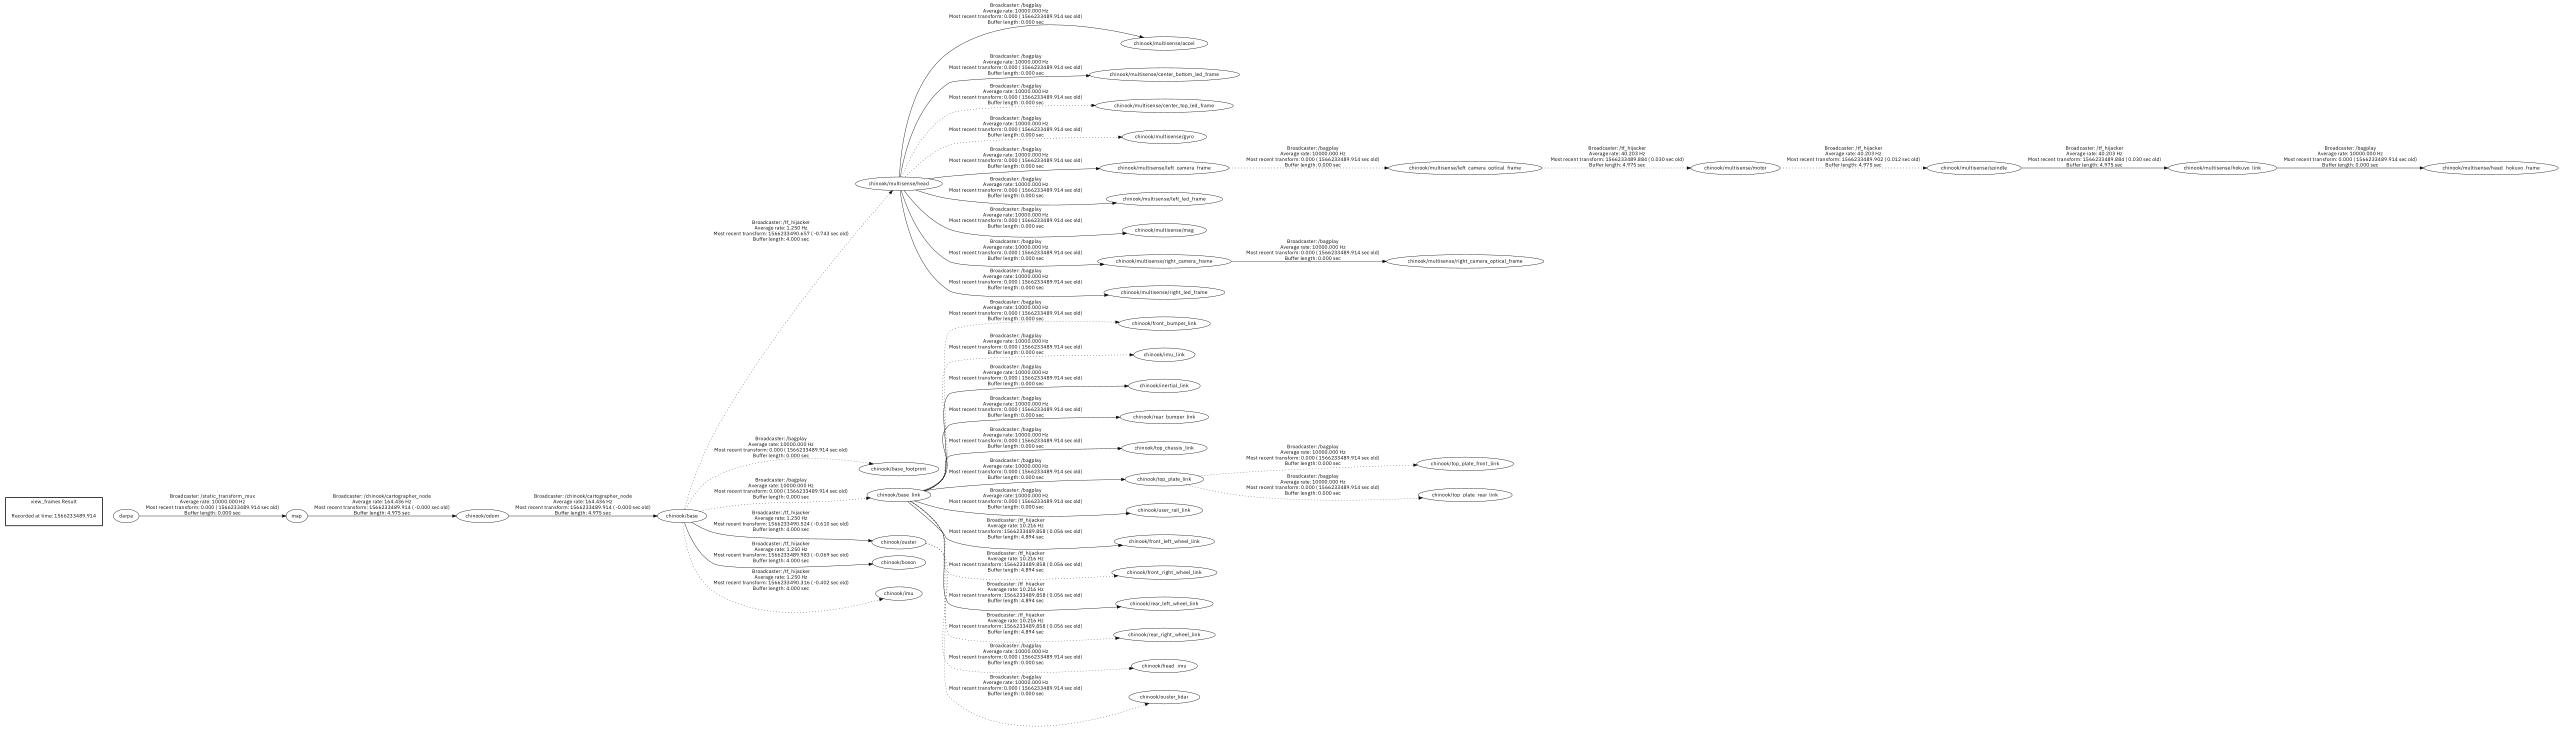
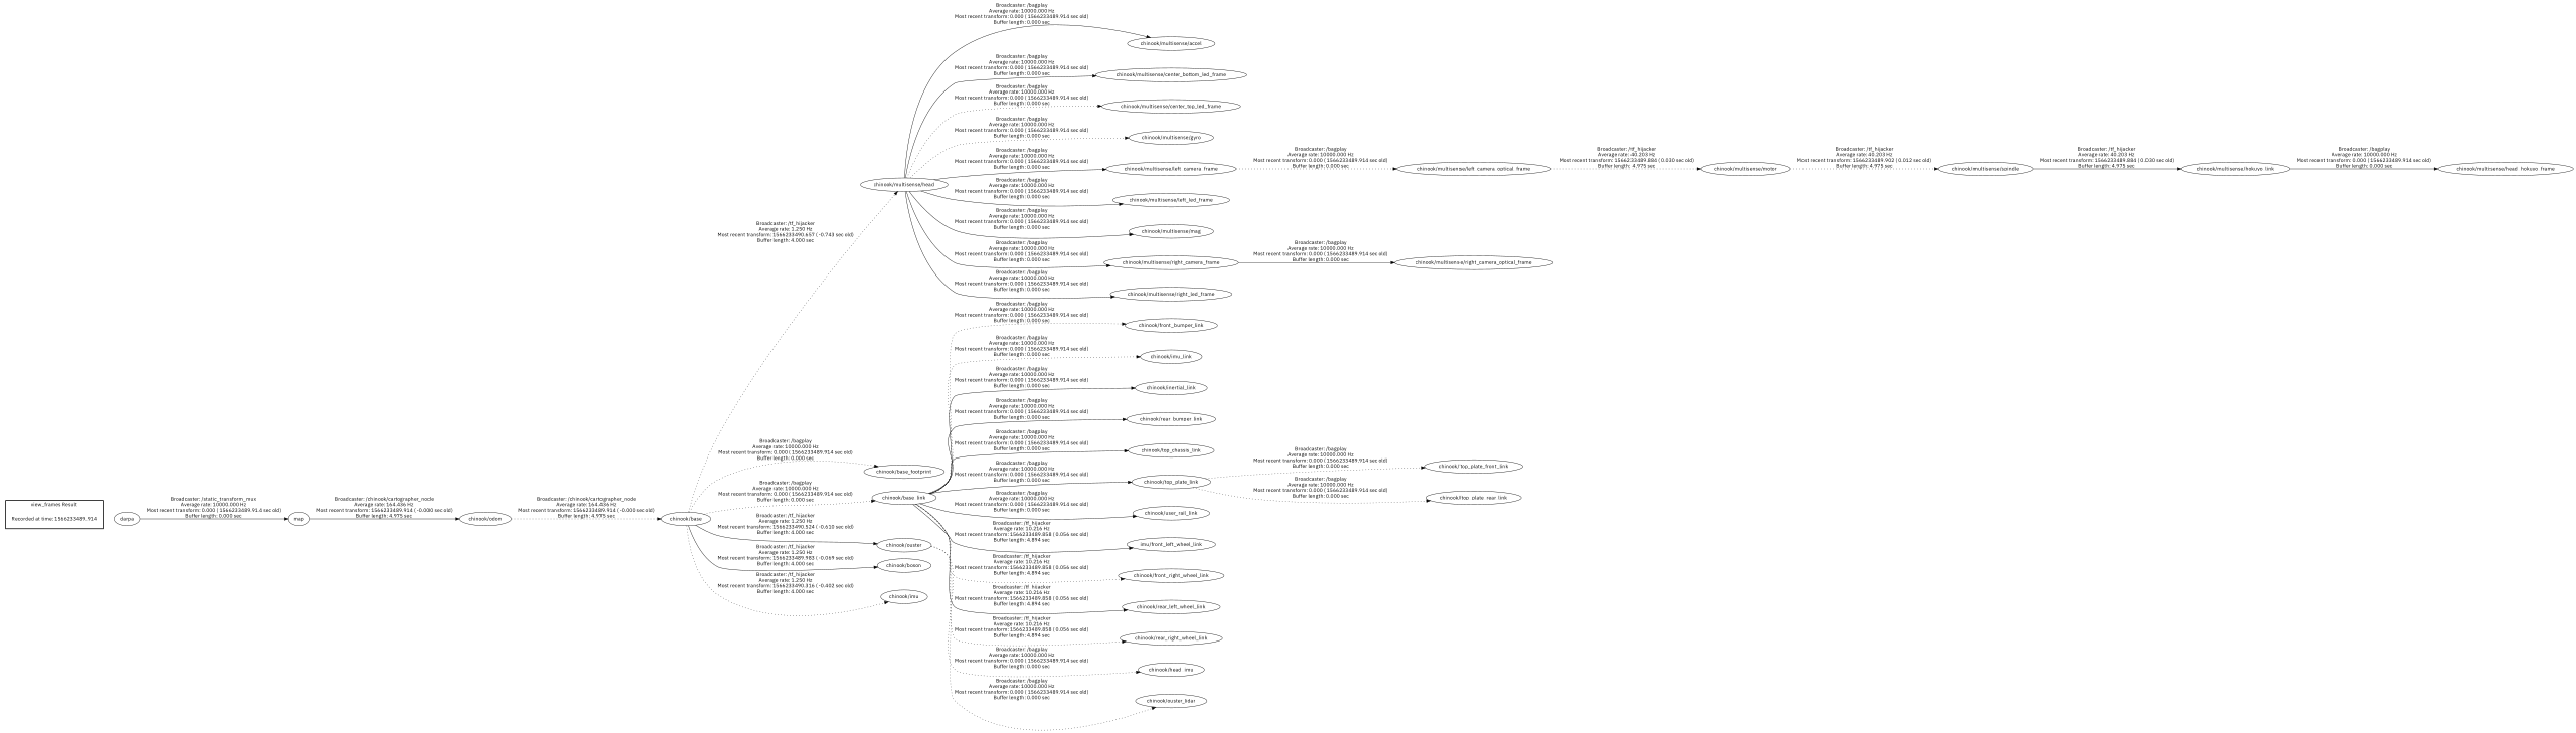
  digraph {
    fontname="IBM Plex Sans"
    rankdir=LR
    node [fontname="IBM Plex Sans"]
    edge [fontname="IBM Plex Sans" style=solid]
    "Recorded at time: 1566233489.914" [shape=plaintext]
    darpa
    map
    "chinook/odom"
    "chinook/base"
    "chinook/multisense/head"
    "chinook/multisense/accel"
    "chinook/multisense/center_bottom_led_frame"
    "chinook/multisense/center_top_led_frame"
    "chinook/multisense/gyro"
    "chinook/multisense/left_camera_frame"
    "chinook/multisense/left_led_frame"
    "chinook/multisense/mag"
    "chinook/multisense/right_camera_frame"
    "chinook/multisense/right_led_frame"
    "chinook/multisense/left_camera_optical_frame"
    "chinook/multisense/right_camera_optical_frame"
    "chinook/base_footprint"
    "chinook/base_link"
    "chinook/ouster"
    "chinook/boson"
    "chinook/imu"
    "chinook/front_bumper_link"
    "chinook/imu_link"
    "chinook/inertial_link"
    "chinook/rear_bumper_link"
    "chinook/top_chassis_link"
    "chinook/top_plate_link"
    "chinook/user_rail_link"
-   "chinook/front_left_wheel_link"
+   "chinook/front_left_wheel_link" [label="imu/front_left_wheel_link"]
    "chinook/front_right_wheel_link"
    "chinook/rear_left_wheel_link"
    "chinook/rear_right_wheel_link"
    n34 [label="chinook/head_imu"]
    "chinook/ouster_lidar"
    "chinook/multisense/hokuyo_link"
    "chinook/multisense/head_hokuyo_frame"
    "chinook/multisense/spindle"
    "chinook/multisense/motor"
    "chinook/top_plate_front_link"
    "chinook/top_plate_rear_link"
    subgraph cluster_1 {
      color=black
      label="view_frames Result"
      style=bold
      "Recorded at time: 1566233489.914"
    }
    "Recorded at time: 1566233489.914" -> darpa [style=invis]
    darpa -> map [label="Broadcaster: /static_transform_mux\nAverage rate: 10000.000 Hz\nMost recent transform: 0.000 ( 1566233489.914 sec old)\nBuffer length: 0.000 sec\n"]
    map -> "chinook/odom" [label="Broadcaster: /chinook/cartographer_node\nAverage rate: 164.436 Hz\nMost recent transform: 1566233489.914 ( -0.000 sec old)\nBuffer length: 4.975 sec\n"]
-   "chinook/odom" -> "chinook/base" [label="Broadcaster: /chinook/cartographer_node\nAverage rate: 164.436 Hz\nMost recent transform: 1566233489.914 ( -0.000 sec old)\nBuffer length: 4.975 sec\n"]
+   "chinook/odom" -> "chinook/base" [label="Broadcaster: /chinook/cartographer_node\nAverage rate: 164.436 Hz\nMost recent transform: 1566233489.914 ( -0.000 sec old)\nBuffer length: 4.975 sec\n" style=dotted]
    "chinook/base" -> "chinook/multisense/head" [label="Broadcaster: /tf_hijacker\nAverage rate: 1.250 Hz\nMost recent transform: 1566233490.657 ( -0.743 sec old)\nBuffer length: 4.000 sec\n" style=dotted]
    "chinook/base" -> "chinook/base_footprint" [label="Broadcaster: /bagplay\nAverage rate: 10000.000 Hz\nMost recent transform: 0.000 ( 1566233489.914 sec old)\nBuffer length: 0.000 sec\n" style=dotted]
    "chinook/base" -> "chinook/base_link" [label="Broadcaster: /bagplay\nAverage rate: 10000.000 Hz\nMost recent transform: 0.000 ( 1566233489.914 sec old)\nBuffer length: 0.000 sec\n" style=dotted]
    "chinook/base" -> "chinook/ouster" [label="Broadcaster: /tf_hijacker\nAverage rate: 1.250 Hz\nMost recent transform: 1566233490.524 ( -0.610 sec old)\nBuffer length: 4.000 sec\n"]
    "chinook/base" -> "chinook/boson" [label="Broadcaster: /tf_hijacker\nAverage rate: 1.250 Hz\nMost recent transform: 1566233489.983 ( -0.069 sec old)\nBuffer length: 4.000 sec\n"]
    "chinook/base" -> "chinook/imu" [label="Broadcaster: /tf_hijacker\nAverage rate: 1.250 Hz\nMost recent transform: 1566233490.316 ( -0.402 sec old)\nBuffer length: 4.000 sec\n" style=dotted]
    "chinook/multisense/head" -> "chinook/multisense/accel" [label="Broadcaster: /bagplay\nAverage rate: 10000.000 Hz\nMost recent transform: 0.000 ( 1566233489.914 sec old)\nBuffer length: 0.000 sec\n"]
    "chinook/multisense/head" -> "chinook/multisense/center_bottom_led_frame" [label="Broadcaster: /bagplay\nAverage rate: 10000.000 Hz\nMost recent transform: 0.000 ( 1566233489.914 sec old)\nBuffer length: 0.000 sec\n"]
    "chinook/multisense/head" -> "chinook/multisense/center_top_led_frame" [label="Broadcaster: /bagplay\nAverage rate: 10000.000 Hz\nMost recent transform: 0.000 ( 1566233489.914 sec old)\nBuffer length: 0.000 sec\n" style=dotted]
    "chinook/multisense/head" -> "chinook/multisense/gyro" [label="Broadcaster: /bagplay\nAverage rate: 10000.000 Hz\nMost recent transform: 0.000 ( 1566233489.914 sec old)\nBuffer length: 0.000 sec\n" style=dotted]
    "chinook/multisense/head" -> "chinook/multisense/left_camera_frame" [label="Broadcaster: /bagplay\nAverage rate: 10000.000 Hz\nMost recent transform: 0.000 ( 1566233489.914 sec old)\nBuffer length: 0.000 sec\n"]
    "chinook/multisense/head" -> "chinook/multisense/left_led_frame" [label="Broadcaster: /bagplay\nAverage rate: 10000.000 Hz\nMost recent transform: 0.000 ( 1566233489.914 sec old)\nBuffer length: 0.000 sec\n"]
    "chinook/multisense/head" -> "chinook/multisense/mag" [label="Broadcaster: /bagplay\nAverage rate: 10000.000 Hz\nMost recent transform: 0.000 ( 1566233489.914 sec old)\nBuffer length: 0.000 sec\n"]
    "chinook/multisense/head" -> "chinook/multisense/right_camera_frame" [label="Broadcaster: /bagplay\nAverage rate: 10000.000 Hz\nMost recent transform: 0.000 ( 1566233489.914 sec old)\nBuffer length: 0.000 sec\n"]
    "chinook/multisense/head" -> "chinook/multisense/right_led_frame" [label="Broadcaster: /bagplay\nAverage rate: 10000.000 Hz\nMost recent transform: 0.000 ( 1566233489.914 sec old)\nBuffer length: 0.000 sec\n"]
    "chinook/multisense/left_camera_frame" -> "chinook/multisense/left_camera_optical_frame" [label="Broadcaster: /bagplay\nAverage rate: 10000.000 Hz\nMost recent transform: 0.000 ( 1566233489.914 sec old)\nBuffer length: 0.000 sec\n" style=dotted]
    "chinook/multisense/right_camera_frame" -> "chinook/multisense/right_camera_optical_frame" [label="Broadcaster: /bagplay\nAverage rate: 10000.000 Hz\nMost recent transform: 0.000 ( 1566233489.914 sec old)\nBuffer length: 0.000 sec\n"]
    "chinook/multisense/left_camera_optical_frame" -> "chinook/multisense/motor" [label="Broadcaster: /tf_hijacker\nAverage rate: 40.203 Hz\nMost recent transform: 1566233489.884 ( 0.030 sec old)\nBuffer length: 4.975 sec\n" style=dotted]
    "chinook/base_link" -> "chinook/front_bumper_link" [label="Broadcaster: /bagplay\nAverage rate: 10000.000 Hz\nMost recent transform: 0.000 ( 1566233489.914 sec old)\nBuffer length: 0.000 sec\n" style=dotted]
    "chinook/base_link" -> "chinook/imu_link" [label="Broadcaster: /bagplay\nAverage rate: 10000.000 Hz\nMost recent transform: 0.000 ( 1566233489.914 sec old)\nBuffer length: 0.000 sec\n" style=dotted]
    "chinook/base_link" -> "chinook/inertial_link" [label="Broadcaster: /bagplay\nAverage rate: 10000.000 Hz\nMost recent transform: 0.000 ( 1566233489.914 sec old)\nBuffer length: 0.000 sec\n"]
    "chinook/base_link" -> "chinook/rear_bumper_link" [label="Broadcaster: /bagplay\nAverage rate: 10000.000 Hz\nMost recent transform: 0.000 ( 1566233489.914 sec old)\nBuffer length: 0.000 sec\n"]
    "chinook/base_link" -> "chinook/top_chassis_link" [label="Broadcaster: /bagplay\nAverage rate: 10000.000 Hz\nMost recent transform: 0.000 ( 1566233489.914 sec old)\nBuffer length: 0.000 sec\n"]
    "chinook/base_link" -> "chinook/top_plate_link" [label="Broadcaster: /bagplay\nAverage rate: 10000.000 Hz\nMost recent transform: 0.000 ( 1566233489.914 sec old)\nBuffer length: 0.000 sec\n"]
    "chinook/base_link" -> "chinook/user_rail_link" [label="Broadcaster: /bagplay\nAverage rate: 10000.000 Hz\nMost recent transform: 0.000 ( 1566233489.914 sec old)\nBuffer length: 0.000 sec\n"]
    "chinook/base_link" -> "chinook/front_left_wheel_link" [label="Broadcaster: /tf_hijacker\nAverage rate: 10.216 Hz\nMost recent transform: 1566233489.858 ( 0.056 sec old)\nBuffer length: 4.894 sec\n"]
    "chinook/base_link" -> "chinook/front_right_wheel_link" [label="Broadcaster: /tf_hijacker\nAverage rate: 10.216 Hz\nMost recent transform: 1566233489.858 ( 0.056 sec old)\nBuffer length: 4.894 sec\n" style=dotted]
    "chinook/base_link" -> "chinook/rear_left_wheel_link" [label="Broadcaster: /tf_hijacker\nAverage rate: 10.216 Hz\nMost recent transform: 1566233489.858 ( 0.056 sec old)\nBuffer length: 4.894 sec\n"]
    "chinook/base_link" -> "chinook/rear_right_wheel_link" [label="Broadcaster: /tf_hijacker\nAverage rate: 10.216 Hz\nMost recent transform: 1566233489.858 ( 0.056 sec old)\nBuffer length: 4.894 sec\n" style=dotted]
    "chinook/ouster" -> n34 [label="Broadcaster: /bagplay\nAverage rate: 10000.000 Hz\nMost recent transform: 0.000 ( 1566233489.914 sec old)\nBuffer length: 0.000 sec\n" style=dotted]
    "chinook/ouster" -> "chinook/ouster_lidar" [label="Broadcaster: /bagplay\nAverage rate: 10000.000 Hz\nMost recent transform: 0.000 ( 1566233489.914 sec old)\nBuffer length: 0.000 sec\n" style=dotted]
    "chinook/top_plate_link" -> "chinook/top_plate_front_link" [label="Broadcaster: /bagplay\nAverage rate: 10000.000 Hz\nMost recent transform: 0.000 ( 1566233489.914 sec old)\nBuffer length: 0.000 sec\n" style=dotted]
    "chinook/top_plate_link" -> "chinook/top_plate_rear_link" [label="Broadcaster: /bagplay\nAverage rate: 10000.000 Hz\nMost recent transform: 0.000 ( 1566233489.914 sec old)\nBuffer length: 0.000 sec\n" style=dotted]
    "chinook/multisense/hokuyo_link" -> "chinook/multisense/head_hokuyo_frame" [label="Broadcaster: /bagplay\nAverage rate: 10000.000 Hz\nMost recent transform: 0.000 ( 1566233489.914 sec old)\nBuffer length: 0.000 sec\n"]
    "chinook/multisense/spindle" -> "chinook/multisense/hokuyo_link" [label="Broadcaster: /tf_hijacker\nAverage rate: 40.203 Hz\nMost recent transform: 1566233489.884 ( 0.030 sec old)\nBuffer length: 4.975 sec\n"]
    "chinook/multisense/motor" -> "chinook/multisense/spindle" [label="Broadcaster: /tf_hijacker\nAverage rate: 40.203 Hz\nMost recent transform: 1566233489.902 ( 0.012 sec old)\nBuffer length: 4.975 sec\n" style=dotted]
  }
